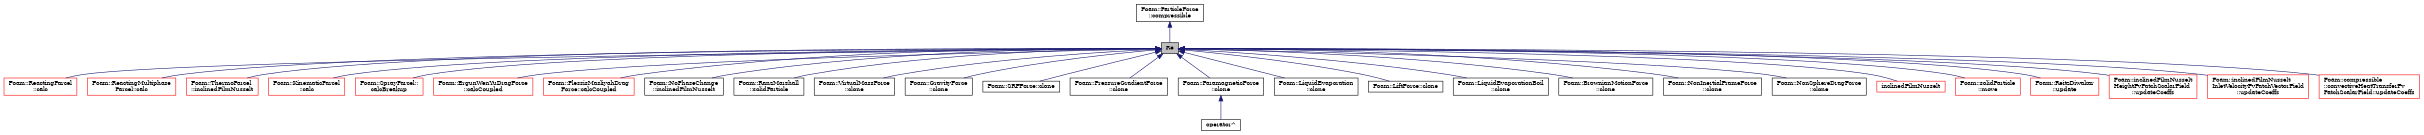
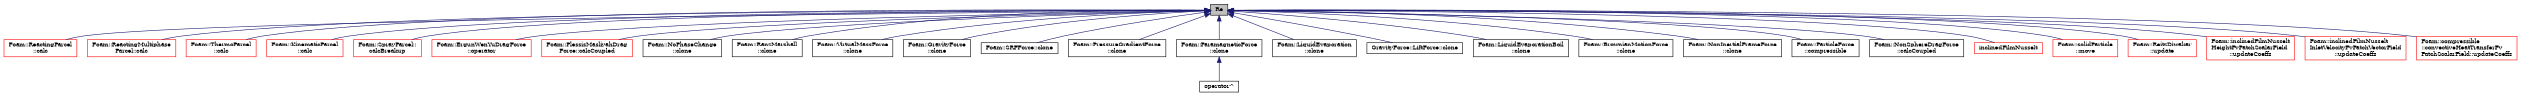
  digraph {
    fontname="DejaVu Serif"
    rankdir=TB
    node [color=black fontname="DejaVu Serif" fontsize=10 shape=record]
    edge [color=midnightblue dir=back fontname="DejaVu Serif" fontsize=10 labelfontname=Helvetica labelfontsize=10 style=solid]
    n1 [fillcolor=grey75 fontcolor=black height=0.2 label=Re style=filled width=0.4]
    n2 [color=red height=0.2 label="Foam::ReactingParcel\l::calc" width=0.4]
    n3 [color=red height=0.2 label="Foam::ReactingMultiphase\lParcel::calc" width=0.4]
-   n4 [color=red height=0.2 label="Foam::ThermoParcel\l::inclinedFilmNusselt" width=0.4]
+   n4 [color=red height=0.2 label="Foam::ThermoParcel\l::calc" width=0.4]
    n5 [color=red height=0.2 label="Foam::KinematicParcel\l::calc" width=0.4]
    n6 [color=red height=0.2 label="Foam::SprayParcel::\lcalcBreakup" width=0.4]
-   n7 [color=red height=0.2 label="Foam::ErgunWenYuDragForce\l::calcCoupled" width=0.4]
+   n7 [color=red height=0.2 label="Foam::ErgunWenYuDragForce\l::operator" width=0.4]
    n8 [color=red height=0.2 label="Foam::PlessisMasliyahDrag\lForce::calcCoupled" width=0.4]
-   n9 [height=0.2 label="Foam::NoPhaseChange\l::inclinedFilmNusselt" width=0.4]
-   n10 [height=0.2 label="Foam::RanzMarshall\l::solidParticle" width=0.4]
+   n9 [height=0.2 label="Foam::NoPhaseChange\l::clone" width=0.4]
+   n10 [height=0.2 label="Foam::RanzMarshall\l::clone" width=0.4]
    n11 [height=0.2 label="Foam::VirtualMassForce\l::clone" width=0.4]
    n12 [height=0.2 label="Foam::GravityForce\l::clone" width=0.4]
    n13 [height=0.2 label="Foam::SRFForce::clone" width=0.4]
    n14 [height=0.2 label="Foam::PressureGradientForce\l::clone" width=0.4]
    n15 [height=0.2 label="Foam::ParamagneticForce\l::clone" width=0.4]
    n16 [height=0.2 label="Foam::LiquidEvaporation\l::clone" width=0.4]
-   n17 [height=0.2 label="Foam::LiftForce::clone" width=0.4]
+   n17 [height=0.2 label="GravityForce::LiftForce::clone" width=0.4]
    n18 [height=0.2 label="Foam::LiquidEvaporationBoil\l::clone" width=0.4]
    n19 [height=0.2 label="Foam::BrownianMotionForce\l::clone" width=0.4]
    n20 [height=0.2 label="Foam::NonInertialFrameForce\l::clone" width=0.4]
    n21 [height=0.2 label="Foam::ParticleForce\l::compressible" width=0.4]
-   n22 [height=0.2 label="Foam::NonSphereDragForce\l::clone" width=0.4]
+   n22 [height=0.2 label="Foam::NonSphereDragForce\l::calcCoupled" width=0.4]
    n23 [color=red height=0.2 label=inclinedFilmNusselt width=0.4]
    n24 [color=red height=0.2 label="Foam::solidParticle\l::move" width=0.4]
    n25 [color=red height=0.2 label="Foam::ReitzDiwakar\l::update" width=0.4]
    n26 [color=red height=0.2 label="Foam::inclinedFilmNusselt\lHeightFvPatchScalarField\l::updateCoeffs" width=0.4]
    n27 [color=red height=0.2 label="Foam::inclinedFilmNusselt\lInletVelocityFvPatchVectorField\l::updateCoeffs" width=0.4]
    n28 [color=red height=0.2 label="Foam::compressible\l::convectiveHeatTransferFv\lPatchScalarField::updateCoeffs" width=0.4]
    n29 [height=0.2 label="operator^" width=0.4]
    n1 -> n2
    n1 -> n3
    n1 -> n4
    n1 -> n5
    n1 -> n6
    n1 -> n7
    n1 -> n8
    n1 -> n9
    n1 -> n10
    n1 -> n11
    n1 -> n12
    n1 -> n13
    n1 -> n14
    n1 -> n15
    n1 -> n16
    n1 -> n17
    n1 -> n18
    n1 -> n19
    n1 -> n20
-   n21 -> n1
+   n1 -> n21
    n1 -> n22
    n1 -> n23
    n1 -> n24
    n1 -> n25
    n1 -> n26
    n1 -> n27
    n1 -> n28
    n15 -> n29
  }
